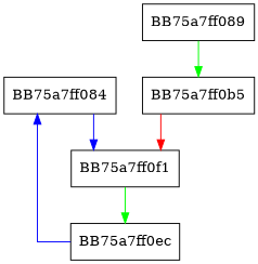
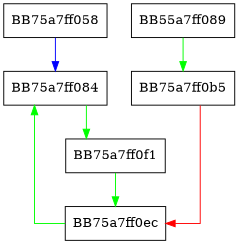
  digraph {
    splines=ortho
    node [shape=box]
    edge [color=green]
+   BB75a7ff058
    BB75a7ff084
    BB75a7ff0f1
    BB75a7ff0ec
-   BB75a7ff089
+   BB75a7ff089 [label=BB55a7ff089]
    BB75a7ff0b5
-   BB75a7ff084 -> BB75a7ff0f1 [color=blue]
+   BB75a7ff058 -> BB75a7ff084 [color=blue]
+   BB75a7ff084 -> BB75a7ff0f1
    BB75a7ff0f1 -> BB75a7ff0ec
-   BB75a7ff0ec -> BB75a7ff084 [color=blue]
+   BB75a7ff0ec -> BB75a7ff084
    BB75a7ff089 -> BB75a7ff0b5
-   BB75a7ff0b5 -> BB75a7ff0f1 [color=red]
+   BB75a7ff0b5 -> BB75a7ff0ec [color=red]
  }
